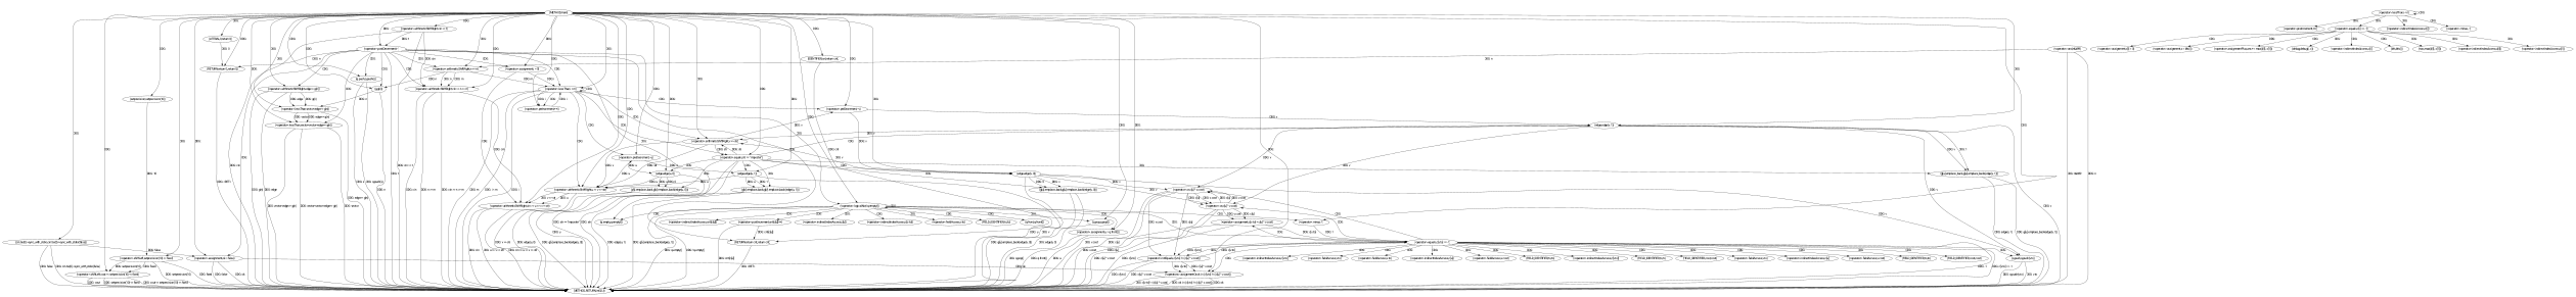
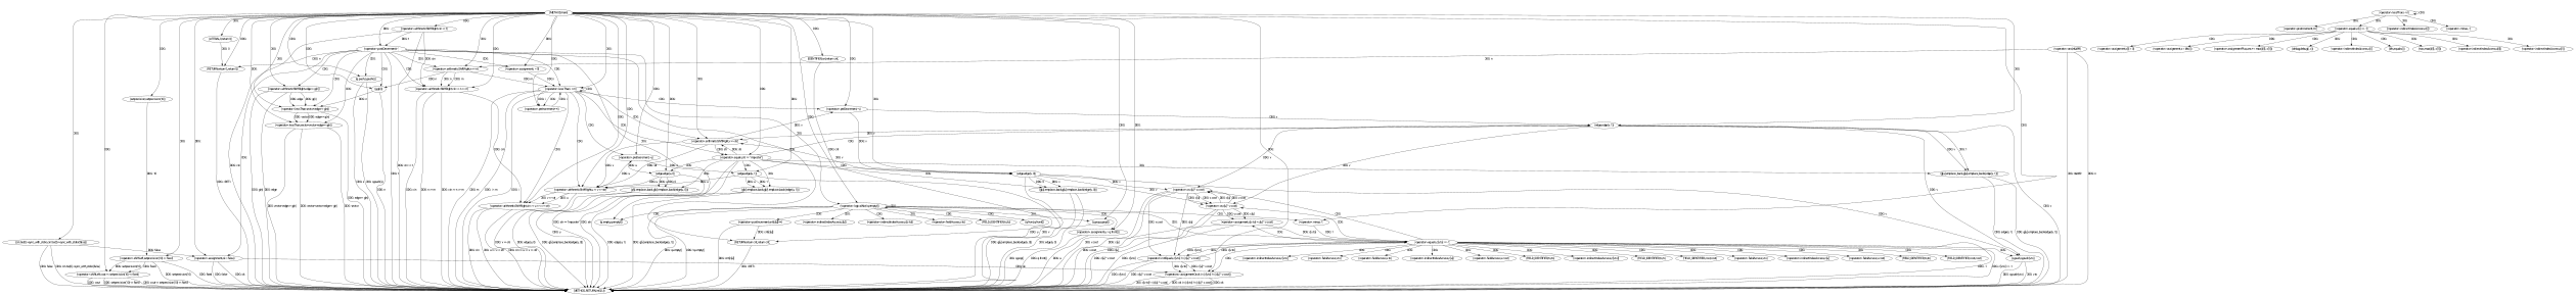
  digraph {
    fontname=Roboto
    node [fontname=Roboto]
    edge [fontname=Roboto]
    n1 [label="(METHOD,main)"]
    n2 [label="(cin.tie(0)->sync_with_stdio,cin.tie(0)->sync_with_stdio(false))"]
    n3 [label="(<operator>.shiftLeft,cout << setprecision(10) << fixed)"]
    n4 [label="(<operator>.arithmeticShiftRight,cin >> t)"]
    n5 [label="(RETURN,return 0;,return 0;)"]
    n6 [label="(<operator>.postDecrement,t--)"]
    n7 [label="(LITERAL,0,return 0;)"]
    n8 [label="(<operator>.shiftLeft,setprecision(10) << fixed)"]
    n9 [label="(<operator>.arithmeticShiftRight,cin >> n >> m)"]
    n10 [label="(<operator>.lessThan,vector<vector<edge>> g(n))"]
    n11 [label="(<operator>.assignment,ok = false)"]
    n12 [label="(setprecision,setprecision(10))"]
    n13 [label="(<operator>.assignment,i = 0)"]
    n14 [label="(<operator>.lessThan,i < m)"]
    n15 [label="(<operator>.preIncrement,++i)"]
    n16 [label="(q.push,q.push(s))"]
    n17 [label="(<operator>.arithmeticShiftRight,n >> m)"]
    n18 [label="(<operator>.lessThan,vector<edge>> g(n))"]
    n19 [label="(<operator>.arithmeticShiftRight,cin >> u >> v >> str)"]
    n20 [label="(<operator>.logicalNot,!q.empty())"]
    n21 [label="(IDENTIFIER,cnt,return cnt;)"]
    n22 [label="(<operator>.arithmeticShiftRight,edge>> g(n))"]
    n23 [label="(<operator>.preDecrement,--u)"]
    n24 [label="(<operator>.preDecrement,--v)"]
    n25 [label="(<operator>.equals,str == \"imposter\")"]
    n26 [label="(<operator>.assignment,u = q.front())"]
    n27 [label="(q.pop,q.pop())"]
    n28 [label="(g,g(n))"]
    n29 [label="(<operator>.arithmeticShiftRight,u >> v >> str)"]
    n30 [label="(<operator>.arithmeticShiftRight,v >> str)"]
    n31 [label="(edge,edge(v, 1))"]
    n32 [label="(edge,edge(u, 1))"]
    n33 [label="(<operators>.assignmentOr,ok |= (c[v.to] != (c[u] ^ v.cost)))"]
    n34 [label="(edge,edge(v, 0))"]
    n35 [label="(edge,edge(u, 0))"]
    n36 [label="(<operator>.minus,-1)"]
    n37 [label="(METHOD_RETURN,int32_t)"]
    n38 [label="(RETURN,return cnt;,return cnt;)"]
    n39 [label="(q.empty,q.empty())"]
    n40 [label="(<operator>.postIncrement,cnt[c[u]]++)"]
    n41 [label="(<operator>.equals,c[v.to] == -1)"]
    n42 [label="(q.front,q.front())"]
-   n43 [label="(<operator>.indirectIndexAccess,cnt[c[u]])"]
    n44 [label="(<operator>.indirectIndexAccess,c[u])"]
    n45 [label="(<operator>.indirectIndexAccess,c[v.to])"]
    n46 [label="(<operator>.fieldAccess,v.to)"]
    n47 [label="(FIELD_IDENTIFIER,to,to)"]
    n48 [label="(g[u].emplace_back,g[u].emplace_back(edge(v, 1)))"]
    n49 [label="(g[v].emplace_back,g[v].emplace_back(edge(u, 1)))"]
    n50 [label="(g[u].emplace_back,g[u].emplace_back(edge(v, 0)))"]
    n51 [label="(g[v].emplace_back,g[v].emplace_back(edge(u, 0)))"]
    n52 [label="(q.push,q.push(v.to))"]
    n53 [label="(<operator>.or,c[u] ^ v.cost)"]
    n54 [label="(<operator>.or,c[u] ^ v.cost)"]
    n55 [label="(<operator>.and,n&#39)"]
    n56 [label="(<operator>.assignment,c[v.to] = c[u] ^ v.cost)"]
    n57 [label="(<operator>.notEquals,c[v.to] != (c[u] ^ v.cost))"]
    n58 [label="(<operator>.indirectIndexAccess,c[v.to])"]
    n59 [label="(<operator>.fieldAccess,v.to)"]
    n60 [label="(<operator>.fieldAccess,v.to)"]
    n61 [label="(<operator>.indirectIndexAccess,c[u])"]
    n62 [label="(<operator>.fieldAccess,v.cost)"]
    n63 [label="(FIELD_IDENTIFIER,to,to)"]
    n64 [label="(<operator>.indirectIndexAccess,c[v.to])"]
    n65 [label="(FIELD_IDENTIFIER,to,to)"]
    n66 [label="(FIELD_IDENTIFIER,cost,cost)"]
    n67 [label="(<operator>.fieldAccess,v.to)"]
    n68 [label="(<operator>.indirectIndexAccess,c[u])"]
    n69 [label="(<operator>.fieldAccess,v.cost)"]
    n70 [label="(FIELD_IDENTIFIER,to,to)"]
    n71 [label="(FIELD_IDENTIFIER,cost,cost)"]
    n72 [label="(<operator>.lessThan,i < n)"]
    n73 [label="(<operator>.preIncrement,++i)"]
    n74 [label="(<operator>.equals,c[i] == -1)"]
    n75 [label="(<operator>.indirectIndexAccess,c[i])"]
    n76 [label="(<operator>.minus,-1)"]
    n77 [label="(<operator>.assignment,c[i] = 0)"]
    n78 [label="(<operator>.assignment,x = bfs(i))"]
    n79 [label="(<operator>.assignmentPlus,ans += max(x[0], x[1]))"]
    n80 [label="(debug,debug(i, c))"]
    n81 [label="(<operator>.indirectIndexAccess,c[i])"]
-   n82 [label="(bfs,bfs(i))"]
+   n82 [label="(bfs,equals(i))"]
    n83 [label="(max,max(x[0], x[1]))"]
    n84 [label="(<operator>.indirectIndexAccess,x[0])"]
    n85 [label="(<operator>.indirectIndexAccess,x[1])"]
    n1 -> n2 [label="DDG: "]
    n1 -> n3 [label="DDG: "]
    n1 -> n4 [label="DDG: "]
    n1 -> n5 [label="DDG: "]
    n1 -> n6 [label="DDG: "]
    n1 -> n7 [label="DDG: "]
    n1 -> n8 [label="DDG: "]
    n1 -> n9 [label="DDG: "]
    n1 -> n10 [label="DDG: "]
    n1 -> n11 [label="DDG: "]
    n1 -> n12 [label="DDG: "]
    n1 -> n13 [label="DDG: "]
    n1 -> n14 [label="DDG: "]
    n1 -> n15 [label="DDG: "]
    n1 -> n16 [label="DDG: "]
    n1 -> n17 [label="DDG: "]
    n1 -> n18 [label="DDG: "]
    n1 -> n19 [label="DDG: "]
    n1 -> n20 [label="DDG: "]
    n1 -> n21 [label="DDG: "]
    n1 -> n22 [label="DDG: "]
    n1 -> n23 [label="DDG: "]
    n1 -> n24 [label="DDG: "]
    n1 -> n25 [label="DDG: "]
    n1 -> n26 [label="DDG: "]
    n1 -> n27 [label="DDG: "]
    n1 -> n28 [label="DDG: "]
    n1 -> n29 [label="DDG: "]
    n1 -> n30 [label="DDG: "]
    n1 -> n31 [label="DDG: "]
    n1 -> n32 [label="DDG: "]
    n1 -> n33 [label="DDG: "]
    n1 -> n34 [label="DDG: "]
    n1 -> n35 [label="DDG: "]
    n1 -> n36 [label="DDG: "]
    n2 -> n11 [label="DDG: false"]
    n2 -> n37 [label="DDG: false"]
    n2 -> n37 [label="DDG: cin.tie(0)->sync_with_stdio(false)"]
    n3 -> n37 [label="DDG: cout"]
    n3 -> n37 [label="DDG: setprecision(10) << fixed"]
    n3 -> n37 [label="DDG: cout << setprecision(10) << fixed"]
    n4 -> n6 [label="DDG: t"]
    n4 -> n9 [label="DDG: cin"]
    n4 -> n37 [label="DDG: cin"]
    n4 -> n37 [label="DDG: cin >> t"]
    n5 -> n37 [label="DDG: <RET>"]
    n6 -> n5 [label="DDG: n"]
    n6 -> n9 [label="CDG: "]
    n6 -> n10 [label="CDG: "]
    n6 -> n11 [label="CDG: "]
    n6 -> n13 [label="CDG: "]
    n6 -> n14 [label="CDG: "]
    n6 -> n16 [label="CDG: "]
    n6 -> n17 [label="CDG: "]
+   n6 -> n18 [label="CDG: "]
    n6 -> n20 [label="CDG: "]
    n6 -> n22 [label="CDG: "]
    n6 -> n28 [label="CDG: "]
    n6 -> n37 [label="DDG: t"]
    n6 -> n38 [label="CDG: "]
    n6 -> n39 [label="CDG: "]
    n7 -> n5 [label="DDG: 0"]
    n8 -> n3 [label="DDG: setprecision(10)"]
    n8 -> n3 [label="DDG: fixed"]
    n8 -> n37 [label="DDG: setprecision(10)"]
    n8 -> n37 [label="DDG: fixed"]
    n9 -> n19 [label="DDG: cin"]
    n9 -> n37 [label="DDG: cin"]
    n9 -> n37 [label="DDG: n >> m"]
    n9 -> n37 [label="DDG: cin >> n >> m"]
    n10 -> n37 [label="DDG: vector"]
    n10 -> n37 [label="DDG: vector<edge>> g(n)"]
    n10 -> n37 [label="DDG: vector<vector<edge>> g(n)"]
    n11 -> n33 [label="DDG: ok"]
    n11 -> n37 [label="DDG: ok"]
    n11 -> n37 [label="DDG: false"]
    n12 -> n8 [label="DDG: 10"]
    n13 -> n14 [label="DDG: i"]
    n14 -> n14 [label="CDG: "]
    n14 -> n15 [label="DDG: i"]
    n14 -> n15 [label="CDG: "]
-   n13 -> n19 [label="CDG: "]
+   n14 -> n19 [label="CDG: "]
    n14 -> n23 [label="CDG: "]
    n14 -> n24 [label="CDG: "]
    n14 -> n25 [label="CDG: "]
    n14 -> n29 [label="CDG: "]
    n14 -> n30 [label="CDG: "]
    n14 -> n37 [label="DDG: i"]
    n14 -> n37 [label="DDG: m"]
    n14 -> n37 [label="DDG: i < m"]
    n15 -> n14 [label="DDG: i"]
    n16 -> n37 [label="DDG: q.push(s)"]
    n16 -> n37 [label="DDG: s"]
    n17 -> n9 [label="DDG: n"]
    n17 -> n9 [label="DDG: m"]
    n17 -> n14 [label="DDG: m"]
    n17 -> n28 [label="DDG: n"]
    n18 -> n10 [label="DDG: vector"]
    n18 -> n10 [label="DDG: edge>> g(n)"]
    n18 -> n37 [label="DDG: edge>> g(n)"]
    n19 -> n37 [label="DDG: cin"]
    n19 -> n37 [label="DDG: u >> v >> str"]
    n19 -> n37 [label="DDG: cin >> u >> v >> str"]
    n20 -> n20 [label="CDG: "]
    n20 -> n26 [label="CDG: "]
    n20 -> n27 [label="CDG: "]
    n20 -> n36 [label="CDG: "]
    n20 -> n37 [label="DDG: q.empty()"]
    n20 -> n37 [label="DDG: !q.empty()"]
    n20 -> n39 [label="CDG: "]
    n20 -> n40 [label="CDG: "]
    n20 -> n41 [label="CDG: "]
    n20 -> n42 [label="CDG: "]
-   n20 -> n43 [label="CDG: "]
    n20 -> n44 [label="CDG: "]
    n20 -> n45 [label="CDG: "]
    n20 -> n46 [label="CDG: "]
    n20 -> n47 [label="CDG: "]
    n21 -> n38 [label="DDG: cnt"]
    n22 -> n18 [label="DDG: g(n)"]
    n22 -> n18 [label="DDG: edge"]
    n22 -> n37 [label="DDG: g(n)"]
    n22 -> n37 [label="DDG: edge"]
    n23 -> n32 [label="DDG: u"]
    n23 -> n35 [label="DDG: u"]
    n24 -> n31 [label="DDG: v"]
    n24 -> n34 [label="DDG: v"]
    n25 -> n30 [label="DDG: str"]
    n25 -> n31 [label="CDG: "]
    n25 -> n32 [label="CDG: "]
    n25 -> n34 [label="CDG: "]
    n25 -> n35 [label="CDG: "]
    n25 -> n37 [label="DDG: str"]
    n25 -> n37 [label="DDG: str == \"imposter\""]
    n25 -> n48 [label="CDG: "]
    n25 -> n49 [label="CDG: "]
    n25 -> n50 [label="CDG: "]
    n25 -> n51 [label="CDG: "]
    n26 -> n37 [label="DDG: u"]
    n26 -> n37 [label="DDG: q.front()"]
    n27 -> n37 [label="DDG: q.pop()"]
    n28 -> n18 [label="DDG: n"]
    n28 -> n37 [label="DDG: n"]
    n29 -> n19 [label="DDG: v >> str"]
    n29 -> n19 [label="DDG: u"]
    n29 -> n23 [label="DDG: u"]
    n29 -> n37 [label="DDG: v >> str"]
    n30 -> n24 [label="DDG: v"]
    n30 -> n25 [label="DDG: str"]
    n30 -> n29 [label="DDG: v"]
    n30 -> n29 [label="DDG: str"]
    n31 -> n30 [label="DDG: v"]
    n31 -> n37 [label="DDG: v"]
    n31 -> n48 [label="DDG: 1"]
    n31 -> n48 [label="DDG: v"]
    n31 -> n52 [label="DDG: v"]
    n31 -> n53 [label="DDG: v"]
    n31 -> n54 [label="DDG: v"]
    n32 -> n29 [label="DDG: u"]
    n32 -> n37 [label="DDG: u"]
    n32 -> n49 [label="DDG: 1"]
    n32 -> n49 [label="DDG: u"]
    n33 -> n37 [label="DDG: ok"]
    n33 -> n37 [label="DDG: c[v.to] != (c[u] ^ v.cost)"]
    n33 -> n37 [label="DDG: ok |= (c[v.to] != (c[u] ^ v.cost))"]
    n34 -> n30 [label="DDG: v"]
    n34 -> n37 [label="DDG: v"]
    n34 -> n50 [label="DDG: v"]
    n34 -> n50 [label="DDG: 0"]
    n34 -> n52 [label="DDG: v"]
    n34 -> n53 [label="DDG: v"]
    n34 -> n54 [label="DDG: v"]
    n35 -> n29 [label="DDG: u"]
    n35 -> n37 [label="DDG: u"]
    n35 -> n51 [label="DDG: u"]
    n35 -> n51 [label="DDG: 0"]
    n36 -> n41 [label="DDG: 1"]
    n38 -> n37 [label="DDG: <RET>"]
    n40 -> n37 [label="DDG: cnt[c[u]]"]
    n40 -> n38 [label="DDG: cnt[c[u]]"]
    n41 -> n33 [label="CDG: "]
    n41 -> n37 [label="DDG: -1"]
    n41 -> n37 [label="DDG: c[v.to] == -1"]
    n41 -> n52 [label="CDG: "]
    n41 -> n53 [label="CDG: "]
    n41 -> n54 [label="CDG: "]
    n41 -> n56 [label="CDG: "]
    n41 -> n57 [label="DDG: c[v.to]"]
    n41 -> n57 [label="CDG: "]
    n41 -> n58 [label="CDG: "]
    n41 -> n59 [label="CDG: "]
    n41 -> n60 [label="CDG: "]
    n41 -> n61 [label="CDG: "]
    n41 -> n62 [label="CDG: "]
    n41 -> n63 [label="CDG: "]
    n41 -> n64 [label="CDG: "]
    n41 -> n65 [label="CDG: "]
    n41 -> n66 [label="CDG: "]
    n41 -> n67 [label="CDG: "]
    n41 -> n68 [label="CDG: "]
    n41 -> n69 [label="CDG: "]
    n41 -> n70 [label="CDG: "]
    n41 -> n71 [label="CDG: "]
    n48 -> n37 [label="DDG: edge(v, 1)"]
    n48 -> n37 [label="DDG: g[u].emplace_back(edge(v, 1))"]
    n49 -> n37 [label="DDG: edge(u, 1)"]
    n49 -> n37 [label="DDG: g[v].emplace_back(edge(u, 1))"]
    n50 -> n37 [label="DDG: edge(v, 0)"]
    n50 -> n37 [label="DDG: g[u].emplace_back(edge(v, 0))"]
    n51 -> n37 [label="DDG: edge(u, 0)"]
    n51 -> n37 [label="DDG: g[v].emplace_back(edge(u, 0))"]
    n52 -> n37 [label="DDG: v.to"]
    n52 -> n37 [label="DDG: q.push(v.to)"]
    n53 -> n37 [label="DDG: c[u]"]
    n53 -> n37 [label="DDG: v.cost"]
    n53 -> n54 [label="DDG: c[u]"]
    n53 -> n54 [label="DDG: v.cost"]
    n53 -> n56 [label="DDG: v.cost"]
    n53 -> n56 [label="DDG: c[u]"]
    n54 -> n37 [label="DDG: c[u]"]
    n54 -> n37 [label="DDG: v.cost"]
    n54 -> n53 [label="DDG: c[u]"]
    n54 -> n53 [label="DDG: v.cost"]
    n54 -> n57 [label="DDG: c[u]"]
    n54 -> n57 [label="DDG: v.cost"]
    n55 -> n17 [label="DDG: n"]
    n55 -> n37 [label="DDG: n&#39"]
    n55 -> n37 [label="DDG: n"]
    n56 -> n37 [label="DDG: c[v.to]"]
    n56 -> n37 [label="DDG: c[u] ^ v.cost"]
    n56 -> n41 [label="DDG: c[v.to]"]
    n57 -> n33 [label="DDG: c[u] ^ v.cost"]
    n57 -> n33 [label="DDG: c[v.to]"]
    n57 -> n37 [label="DDG: c[v.to]"]
    n57 -> n37 [label="DDG: c[u] ^ v.cost"]
    n57 -> n41 [label="DDG: c[v.to]"]
    n72 -> n72 [label="CDG: "]
    n72 -> n73 [label="CDG: "]
    n72 -> n74 [label="CDG: "]
    n72 -> n75 [label="CDG: "]
    n72 -> n76 [label="CDG: "]
    n74 -> n77 [label="CDG: "]
    n74 -> n78 [label="DDG: "]
    n74 -> n79 [label="CDG: "]
    n74 -> n80 [label="CDG: "]
    n74 -> n81 [label="CDG: "]
    n74 -> n82 [label="CDG: "]
    n74 -> n83 [label="CDG: "]
    n74 -> n84 [label="CDG: "]
    n74 -> n85 [label="CDG: "]
  }
